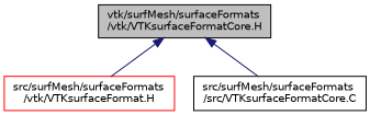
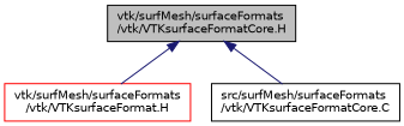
  digraph {
    fontname="DejaVu Sans"
    node [color=black fontname="DejaVu Sans" fontsize=10 shape=record]
    edge [color=midnightblue dir=back fontname="DejaVu Sans" fontsize=10 labelfontname=FreeSans labelfontsize=10 style=solid]
    n1 [fillcolor=grey75 fontcolor=black height=0.2 label="vtk/surfMesh/surfaceFormats\l/vtk/VTKsurfaceFormatCore.H" style=filled width=0.4]
-   n2 [color=red height=0.2 label="src/surfMesh/surfaceFormats\l/vtk/VTKsurfaceFormat.H" width=0.4]
-   n3 [height=0.2 label="src/surfMesh/surfaceFormats\l/src/VTKsurfaceFormatCore.C" width=0.4]
+   n2 [color=red height=0.2 label="vtk/surfMesh/surfaceFormats\l/vtk/VTKsurfaceFormat.H" width=0.4]
+   n3 [height=0.2 label="src/surfMesh/surfaceFormats\l/vtk/VTKsurfaceFormatCore.C" width=0.4]
    n1 -> n2
    n1 -> n3
  }
